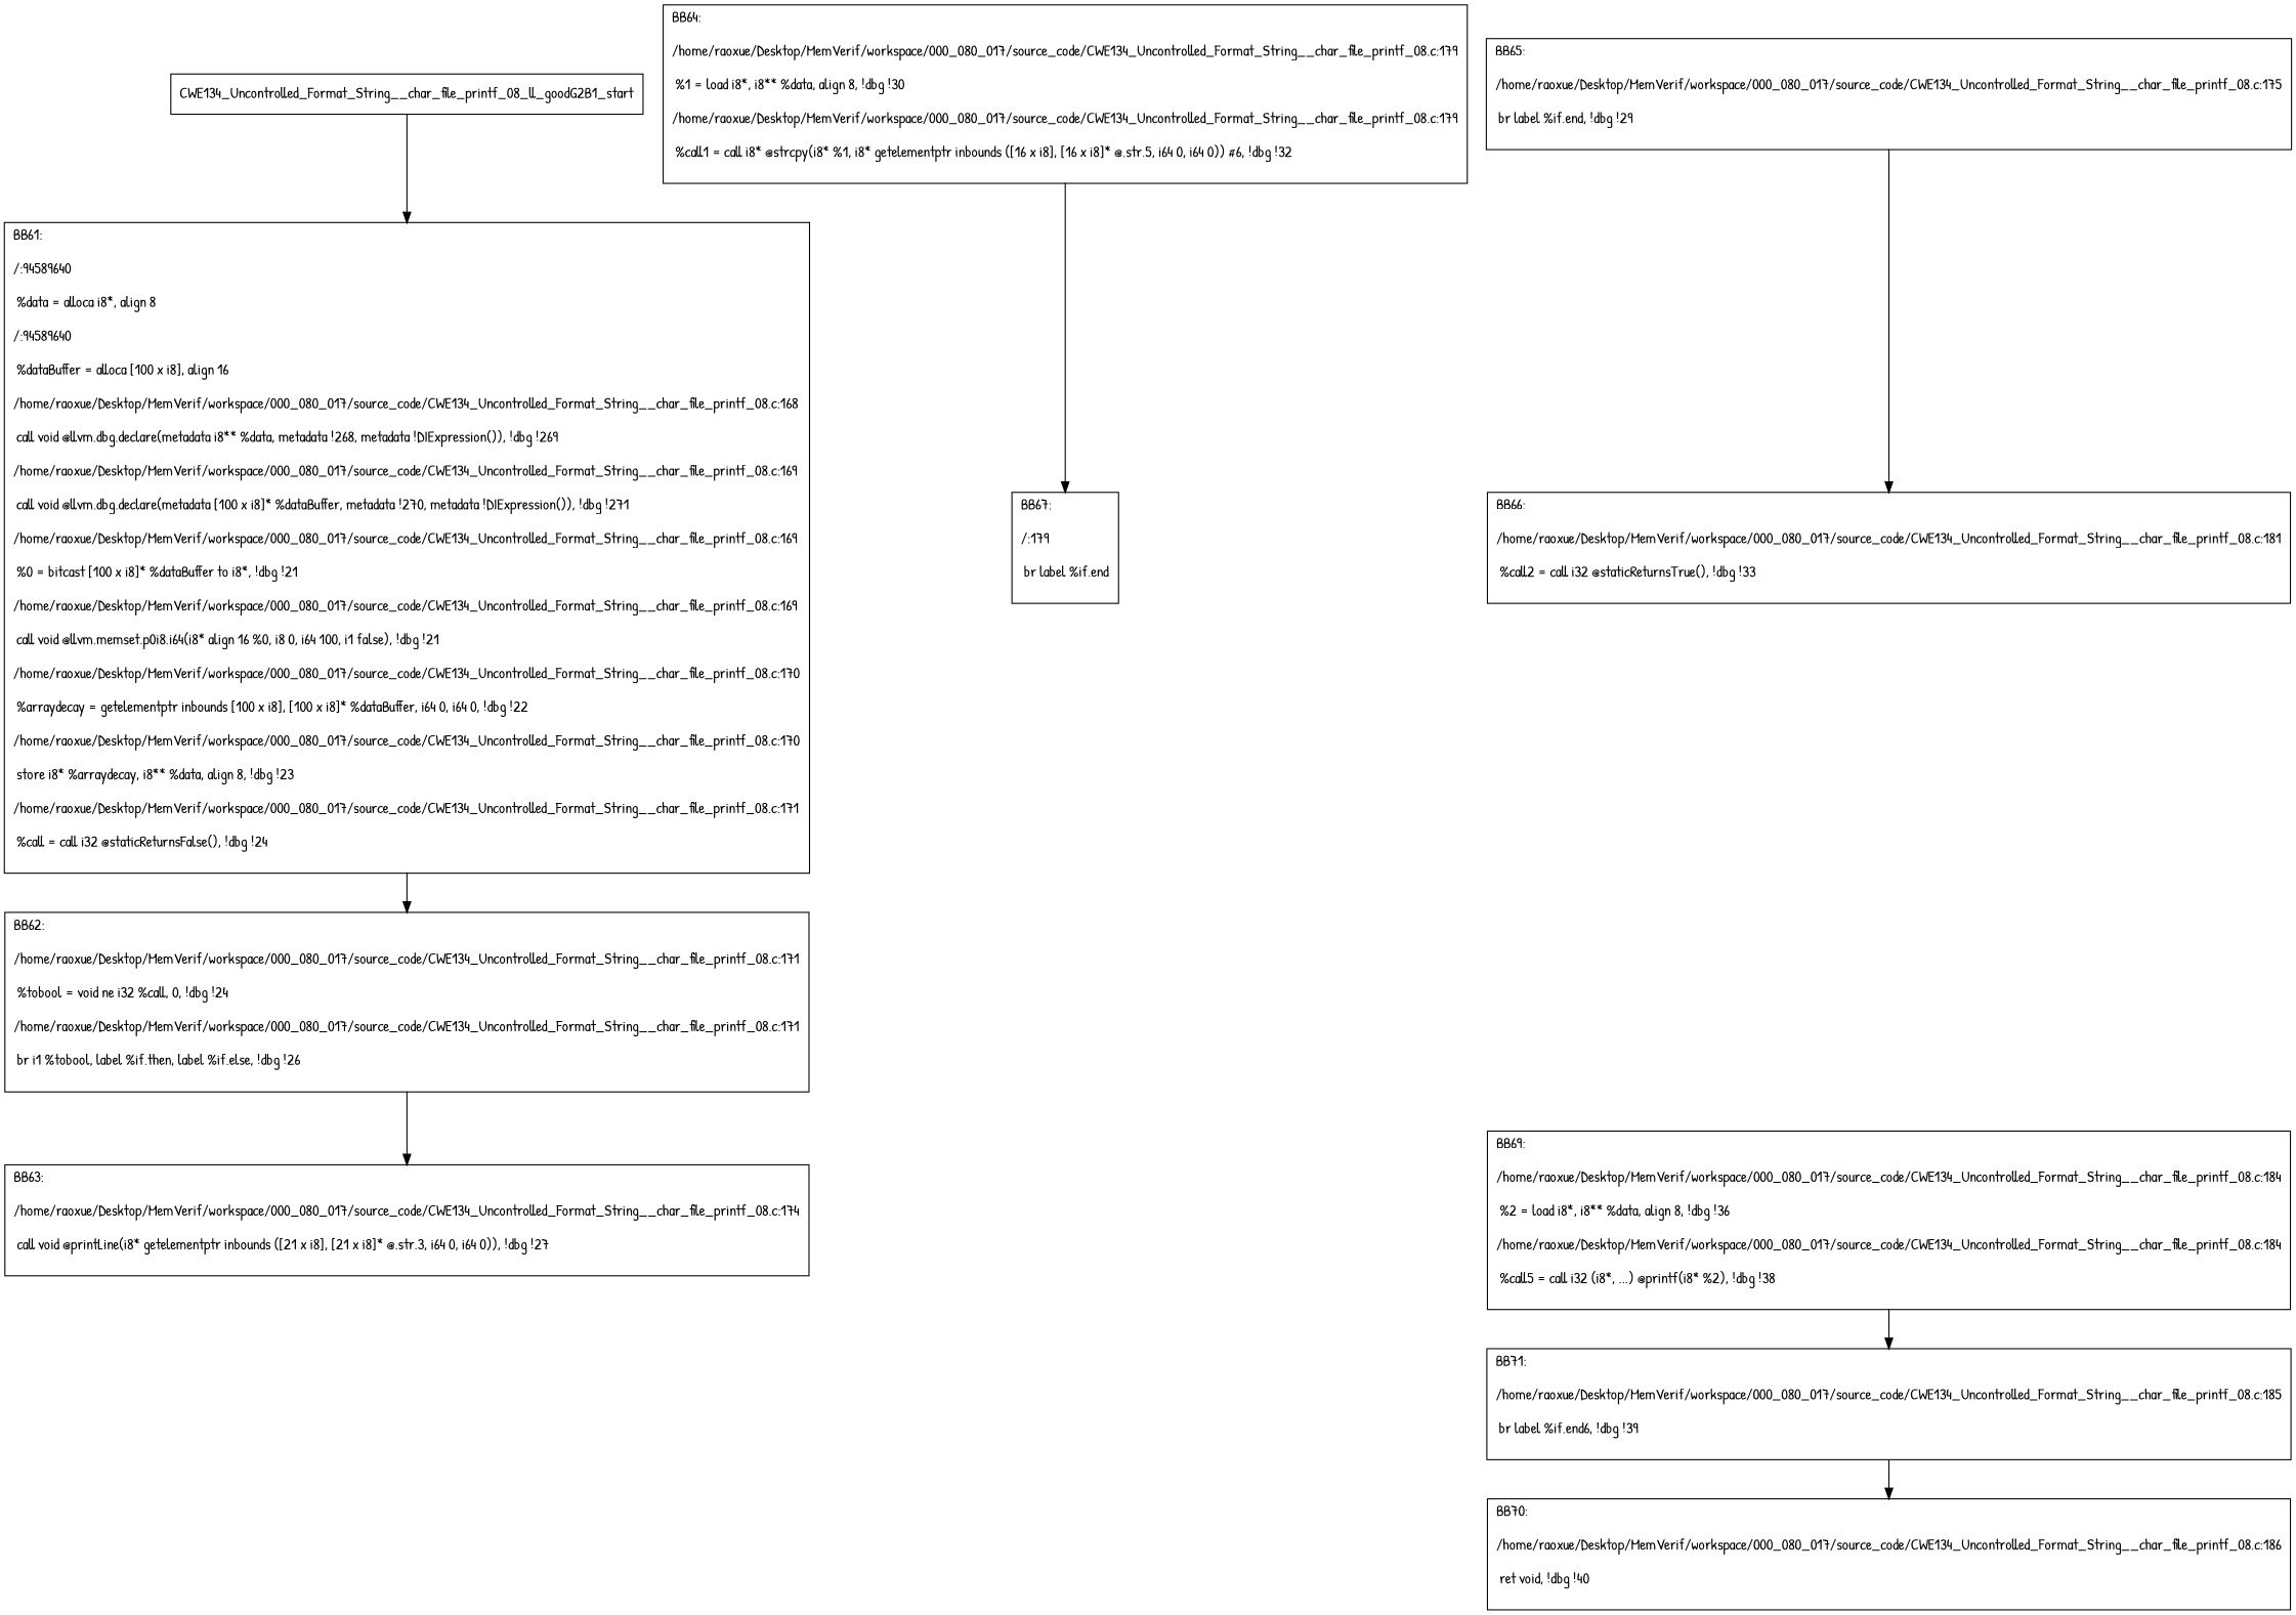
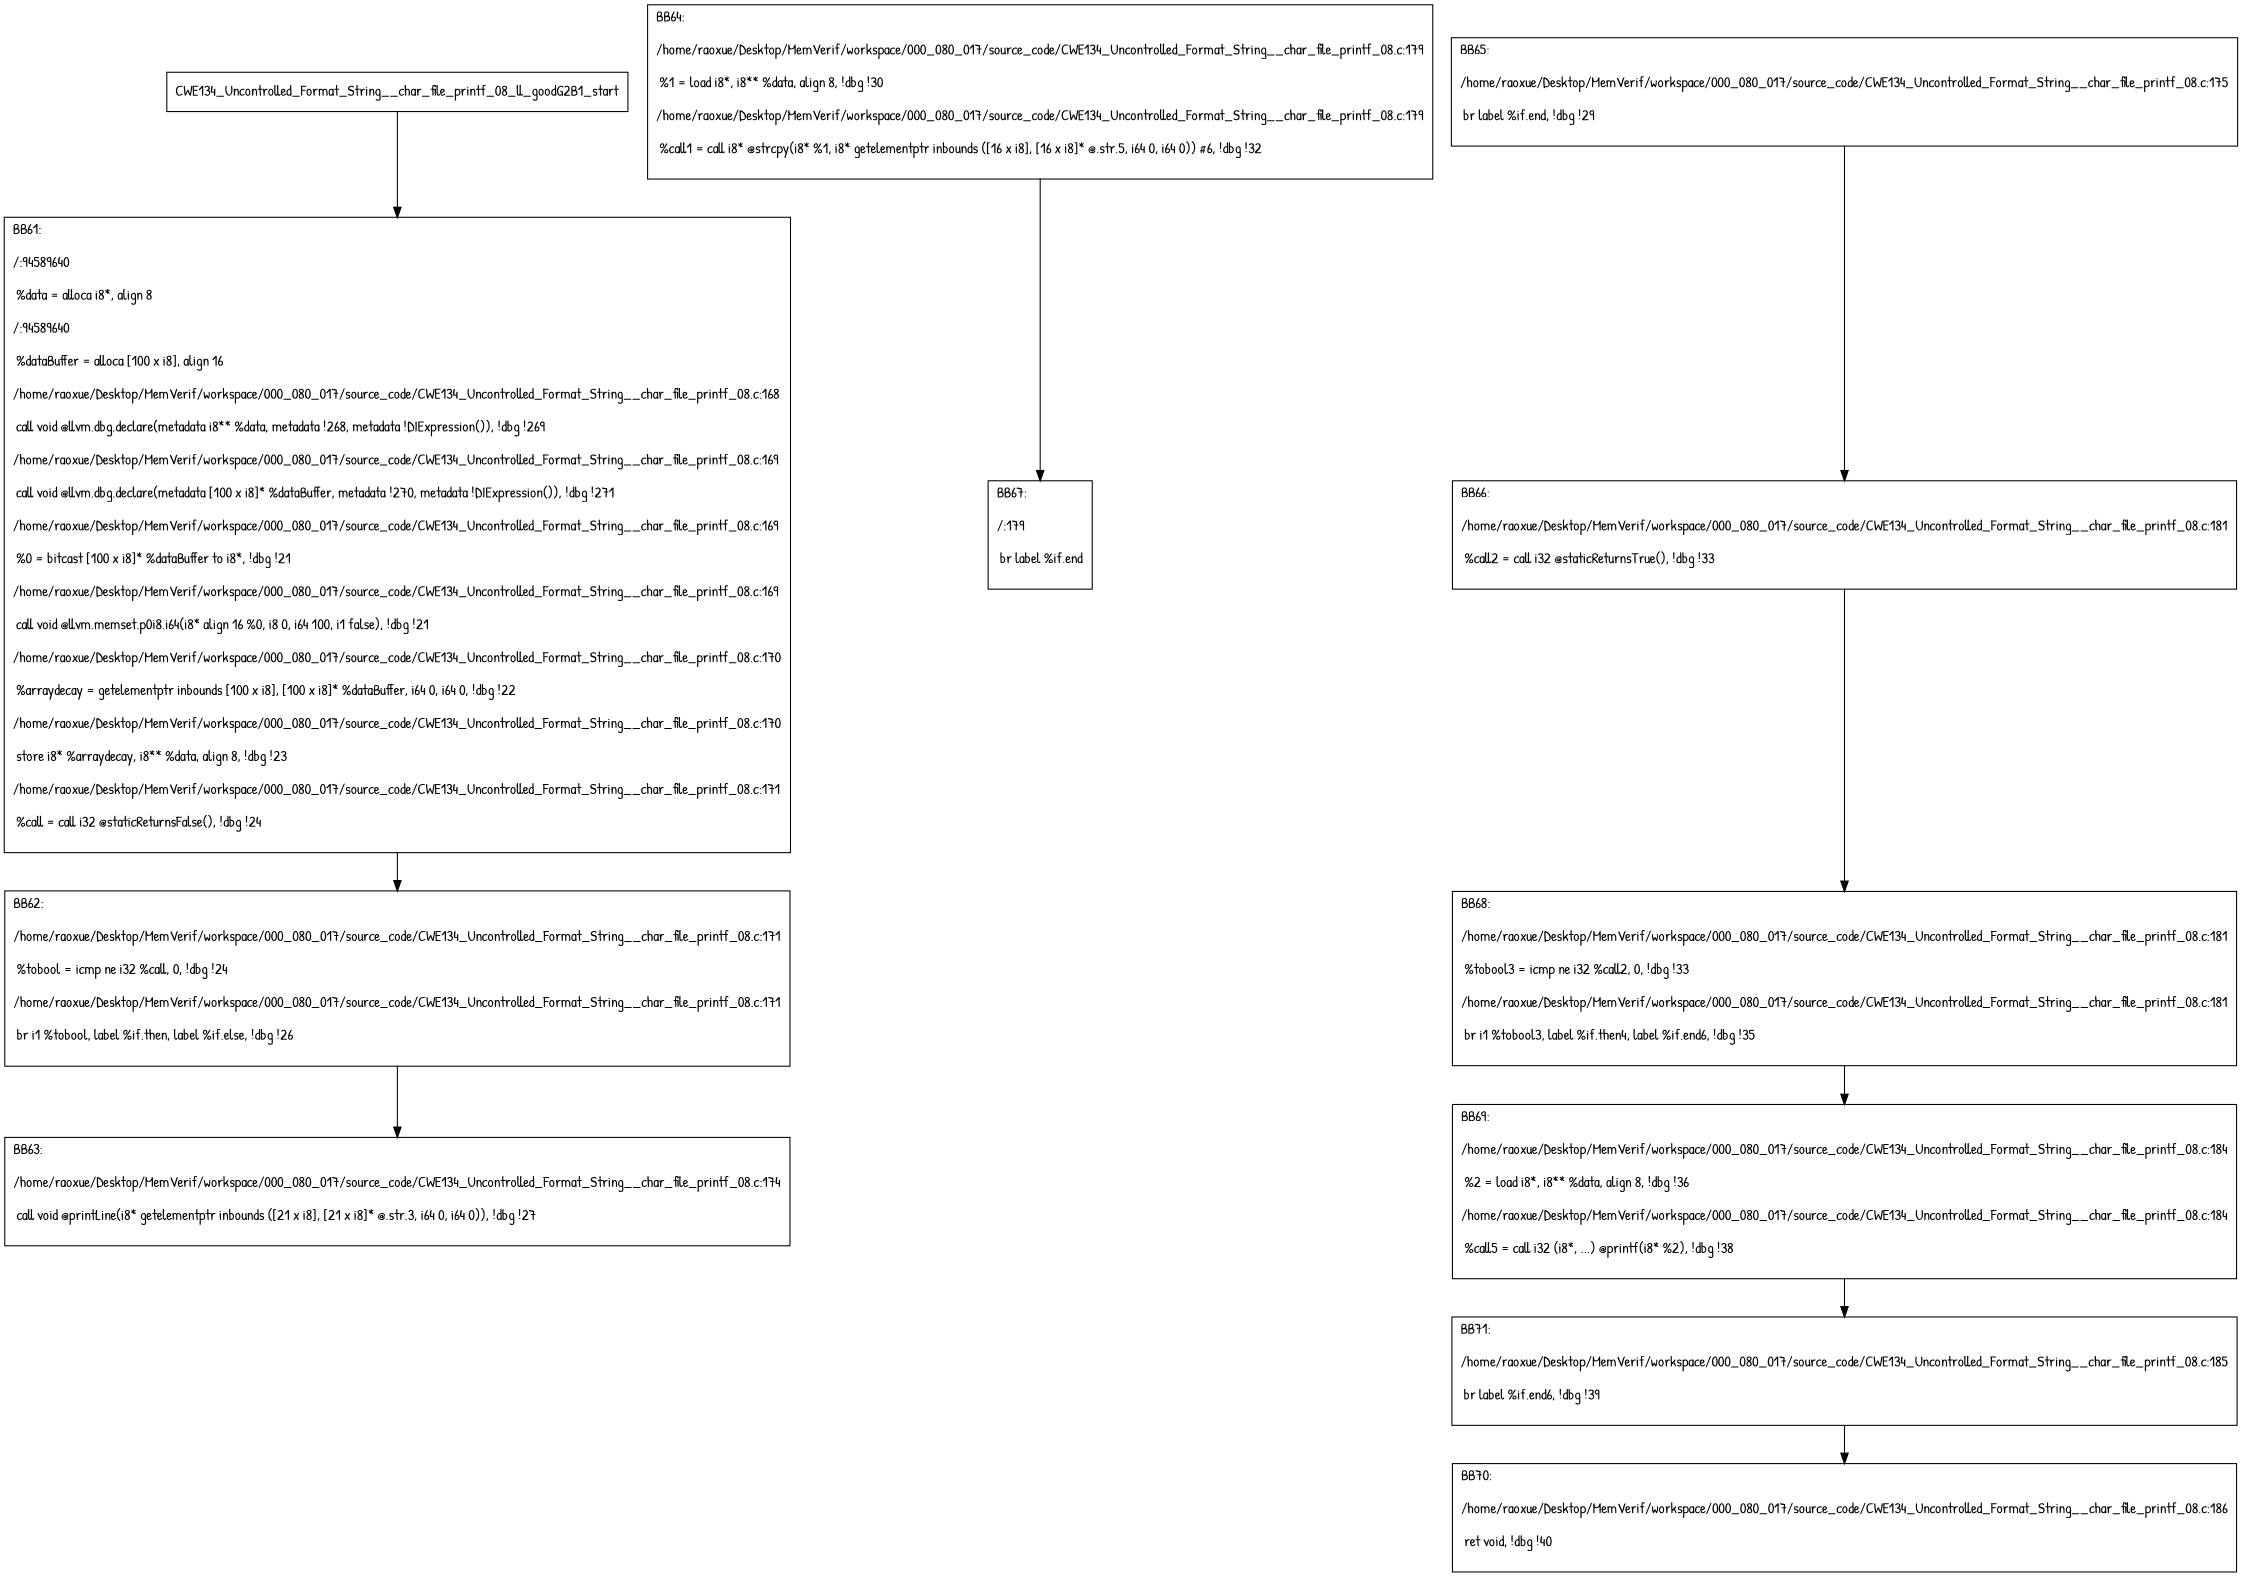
  digraph {
    fontname="Patrick Hand"
    node [fontname="Patrick Hand" shape=record]
    edge [fontname="Patrick Hand"]
    n1 [label="{CWE134_Uncontrolled_Format_String__char_file_printf_08_ll_goodG2B1_start}"]
    n2 [label="{BB61:\l\l/:94589640\l\n  %data = alloca i8*, align 8\l\n/:94589640\l\n  %dataBuffer = alloca [100 x i8], align 16\l\n/home/raoxue/Desktop/MemVerif/workspace/000_080_017/source_code/CWE134_Uncontrolled_Format_String__char_file_printf_08.c:168\l\n  call void @llvm.dbg.declare(metadata i8** %data, metadata !268, metadata !DIExpression()), !dbg !269\l\n/home/raoxue/Desktop/MemVerif/workspace/000_080_017/source_code/CWE134_Uncontrolled_Format_String__char_file_printf_08.c:169\l\n  call void @llvm.dbg.declare(metadata [100 x i8]* %dataBuffer, metadata !270, metadata !DIExpression()), !dbg !271\l\n/home/raoxue/Desktop/MemVerif/workspace/000_080_017/source_code/CWE134_Uncontrolled_Format_String__char_file_printf_08.c:169\l\n  %0 = bitcast [100 x i8]* %dataBuffer to i8*, !dbg !21\l\n/home/raoxue/Desktop/MemVerif/workspace/000_080_017/source_code/CWE134_Uncontrolled_Format_String__char_file_printf_08.c:169\l\n  call void @llvm.memset.p0i8.i64(i8* align 16 %0, i8 0, i64 100, i1 false), !dbg !21\l\n/home/raoxue/Desktop/MemVerif/workspace/000_080_017/source_code/CWE134_Uncontrolled_Format_String__char_file_printf_08.c:170\l\n  %arraydecay = getelementptr inbounds [100 x i8], [100 x i8]* %dataBuffer, i64 0, i64 0, !dbg !22\l\n/home/raoxue/Desktop/MemVerif/workspace/000_080_017/source_code/CWE134_Uncontrolled_Format_String__char_file_printf_08.c:170\l\n  store i8* %arraydecay, i8** %data, align 8, !dbg !23\l\n/home/raoxue/Desktop/MemVerif/workspace/000_080_017/source_code/CWE134_Uncontrolled_Format_String__char_file_printf_08.c:171\l\n  %call = call i32 @staticReturnsFalse(), !dbg !24\l\n}"]
-   n3 [label="{BB62:\l\l/home/raoxue/Desktop/MemVerif/workspace/000_080_017/source_code/CWE134_Uncontrolled_Format_String__char_file_printf_08.c:171\l\n  %tobool = void ne i32 %call, 0, !dbg !24\l\n/home/raoxue/Desktop/MemVerif/workspace/000_080_017/source_code/CWE134_Uncontrolled_Format_String__char_file_printf_08.c:171\l\n  br i1 %tobool, label %if.then, label %if.else, !dbg !26\l\n}"]
+   n3 [label="{BB62:\l\l/home/raoxue/Desktop/MemVerif/workspace/000_080_017/source_code/CWE134_Uncontrolled_Format_String__char_file_printf_08.c:171\l\n  %tobool = icmp ne i32 %call, 0, !dbg !24\l\n/home/raoxue/Desktop/MemVerif/workspace/000_080_017/source_code/CWE134_Uncontrolled_Format_String__char_file_printf_08.c:171\l\n  br i1 %tobool, label %if.then, label %if.else, !dbg !26\l\n}"]
    n4 [label="{BB63:\l\l/home/raoxue/Desktop/MemVerif/workspace/000_080_017/source_code/CWE134_Uncontrolled_Format_String__char_file_printf_08.c:174\l\n  call void @printLine(i8* getelementptr inbounds ([21 x i8], [21 x i8]* @.str.3, i64 0, i64 0)), !dbg !27\l\n}"]
    n5 [label="{BB64:\l\l/home/raoxue/Desktop/MemVerif/workspace/000_080_017/source_code/CWE134_Uncontrolled_Format_String__char_file_printf_08.c:179\l\n  %1 = load i8*, i8** %data, align 8, !dbg !30\l\n/home/raoxue/Desktop/MemVerif/workspace/000_080_017/source_code/CWE134_Uncontrolled_Format_String__char_file_printf_08.c:179\l\n  %call1 = call i8* @strcpy(i8* %1, i8* getelementptr inbounds ([16 x i8], [16 x i8]* @.str.5, i64 0, i64 0)) #6, !dbg !32\l\n}"]
    n6 [label="{BB67:\l\l/:179\l\n  br label %if.end\l\n}"]
    n7 [label="{BB65:\l\l/home/raoxue/Desktop/MemVerif/workspace/000_080_017/source_code/CWE134_Uncontrolled_Format_String__char_file_printf_08.c:175\l\n  br label %if.end, !dbg !29\l\n}"]
    n8 [label="{BB66:\l\l/home/raoxue/Desktop/MemVerif/workspace/000_080_017/source_code/CWE134_Uncontrolled_Format_String__char_file_printf_08.c:181\l\n  %call2 = call i32 @staticReturnsTrue(), !dbg !33\l\n}"]
+   n9 [label="{BB68:\l\l/home/raoxue/Desktop/MemVerif/workspace/000_080_017/source_code/CWE134_Uncontrolled_Format_String__char_file_printf_08.c:181\l\n  %tobool3 = icmp ne i32 %call2, 0, !dbg !33\l\n/home/raoxue/Desktop/MemVerif/workspace/000_080_017/source_code/CWE134_Uncontrolled_Format_String__char_file_printf_08.c:181\l\n  br i1 %tobool3, label %if.then4, label %if.end6, !dbg !35\l\n}"]
    n10 [label="{BB69:\l\l/home/raoxue/Desktop/MemVerif/workspace/000_080_017/source_code/CWE134_Uncontrolled_Format_String__char_file_printf_08.c:184\l\n  %2 = load i8*, i8** %data, align 8, !dbg !36\l\n/home/raoxue/Desktop/MemVerif/workspace/000_080_017/source_code/CWE134_Uncontrolled_Format_String__char_file_printf_08.c:184\l\n  %call5 = call i32 (i8*, ...) @printf(i8* %2), !dbg !38\l\n}"]
    n11 [label="{BB71:\l\l/home/raoxue/Desktop/MemVerif/workspace/000_080_017/source_code/CWE134_Uncontrolled_Format_String__char_file_printf_08.c:185\l\n  br label %if.end6, !dbg !39\l\n}"]
    n12 [label="{BB70:\l\l/home/raoxue/Desktop/MemVerif/workspace/000_080_017/source_code/CWE134_Uncontrolled_Format_String__char_file_printf_08.c:186\l\n  ret void, !dbg !40\l\n}"]
    n1 -> n2
    n2 -> n3
    n3 -> n4
    n5 -> n6
    n7 -> n8
+   n8 -> n9
+   n9 -> n10
    n10 -> n11
    n11 -> n12
  }
